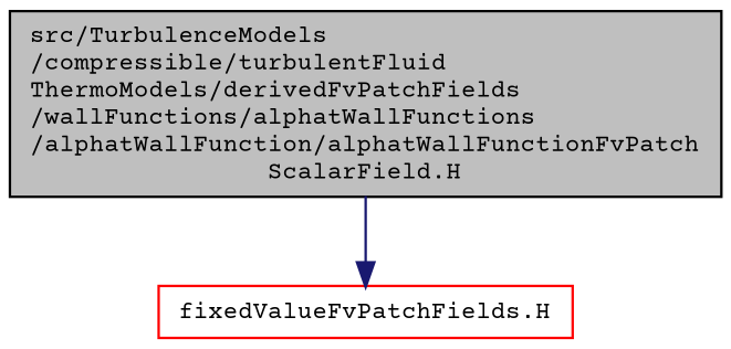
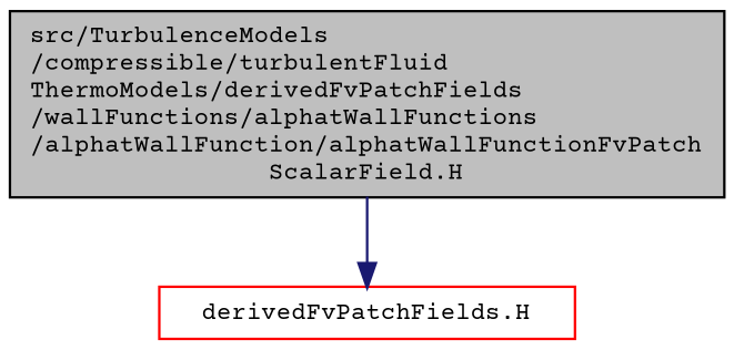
  digraph {
    fontname="Courier Prime"
    node [fontname="Courier Prime" fontsize=10 shape=record]
    n1 [color=black fillcolor=grey75 fontcolor=black height=0.2 label="src/TurbulenceModels\l/compressible/turbulentFluid\lThermoModels/derivedFvPatchFields\l/wallFunctions/alphatWallFunctions\l/alphatWallFunction/alphatWallFunctionFvPatch\lScalarField.H" style=filled width=0.4]
-   n2 [color=red height=0.2 label="fixedValueFvPatchFields.H" width=0.4]
+   n2 [color=red height=0.2 label="derivedFvPatchFields.H" width=0.4]
    n1 -> n2 [color=midnightblue fontname="Courier Prime" fontsize=10 labelfontname=Helvetica labelfontsize=10 style=solid]
  }
